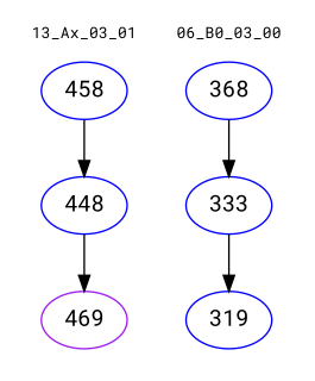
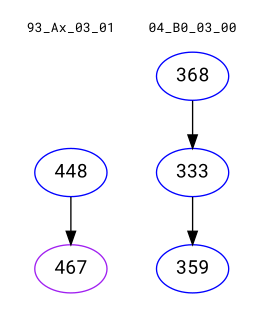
  digraph {
    fontname="Roboto Mono"
    node [color=blue fontname="Roboto Mono"]
    edge [color=black fontname="Roboto Mono"]
-   n1 [label=458]
    n2 [label=448]
-   n3 [color=purple label=469]
+   n3 [color=purple label=467]
    n4 [label=368]
    n5 [label=333]
-   n6 [label=319]
+   n6 [label=359]
    subgraph cluster_1 {
      color=white
      fontsize=10
-     label="13_Ax_03_01"
-     n1
+     label="93_Ax_03_01"
      n2
      n3
    }
    subgraph cluster_2 {
      color=white
      fontsize=10
-     label="06_B0_03_00"
+     label="04_B0_03_00"
      n4
      n5
      n6
    }
-   n1 -> n2
    n2 -> n3
    n4 -> n5
    n5 -> n6
  }
